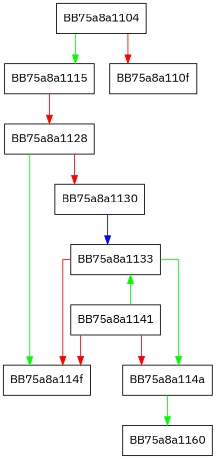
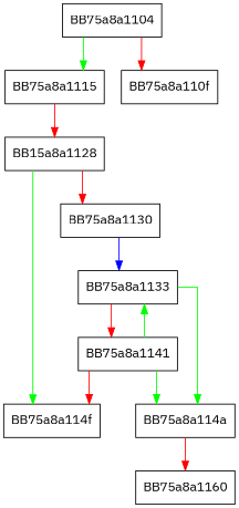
  digraph {
    fontname="IBM Plex Sans"
    splines=ortho
    node [fontname="IBM Plex Sans" shape=box]
    edge [color=red fontname="IBM Plex Sans"]
    BB75a8a1104
    BB75a8a1115
    BB75a8a110f
-   BB75a8a1128
+   BB75a8a1128 [label=BB15a8a1128]
    BB75a8a114f
    BB75a8a1130
    BB75a8a1133
    BB75a8a114a
    BB75a8a1141
    BB75a8a1160
    BB75a8a1104 -> BB75a8a1115 [color=green]
    BB75a8a1104 -> BB75a8a110f
    BB75a8a1115 -> BB75a8a1128
    BB75a8a1128 -> BB75a8a114f [color=green]
    BB75a8a1128 -> BB75a8a1130
    BB75a8a1130 -> BB75a8a1133 [color=blue]
    BB75a8a1133 -> BB75a8a114a [color=green]
-   BB75a8a1133 -> BB75a8a114f
-   BB75a8a114a -> BB75a8a1160 [color=green]
+   BB75a8a1133 -> BB75a8a1141
+   BB75a8a114a -> BB75a8a1160
    BB75a8a1141 -> BB75a8a114f
    BB75a8a1141 -> BB75a8a1133 [color=green]
-   BB75a8a1141 -> BB75a8a114a
+   BB75a8a1141 -> BB75a8a114a [color=green]
  }
